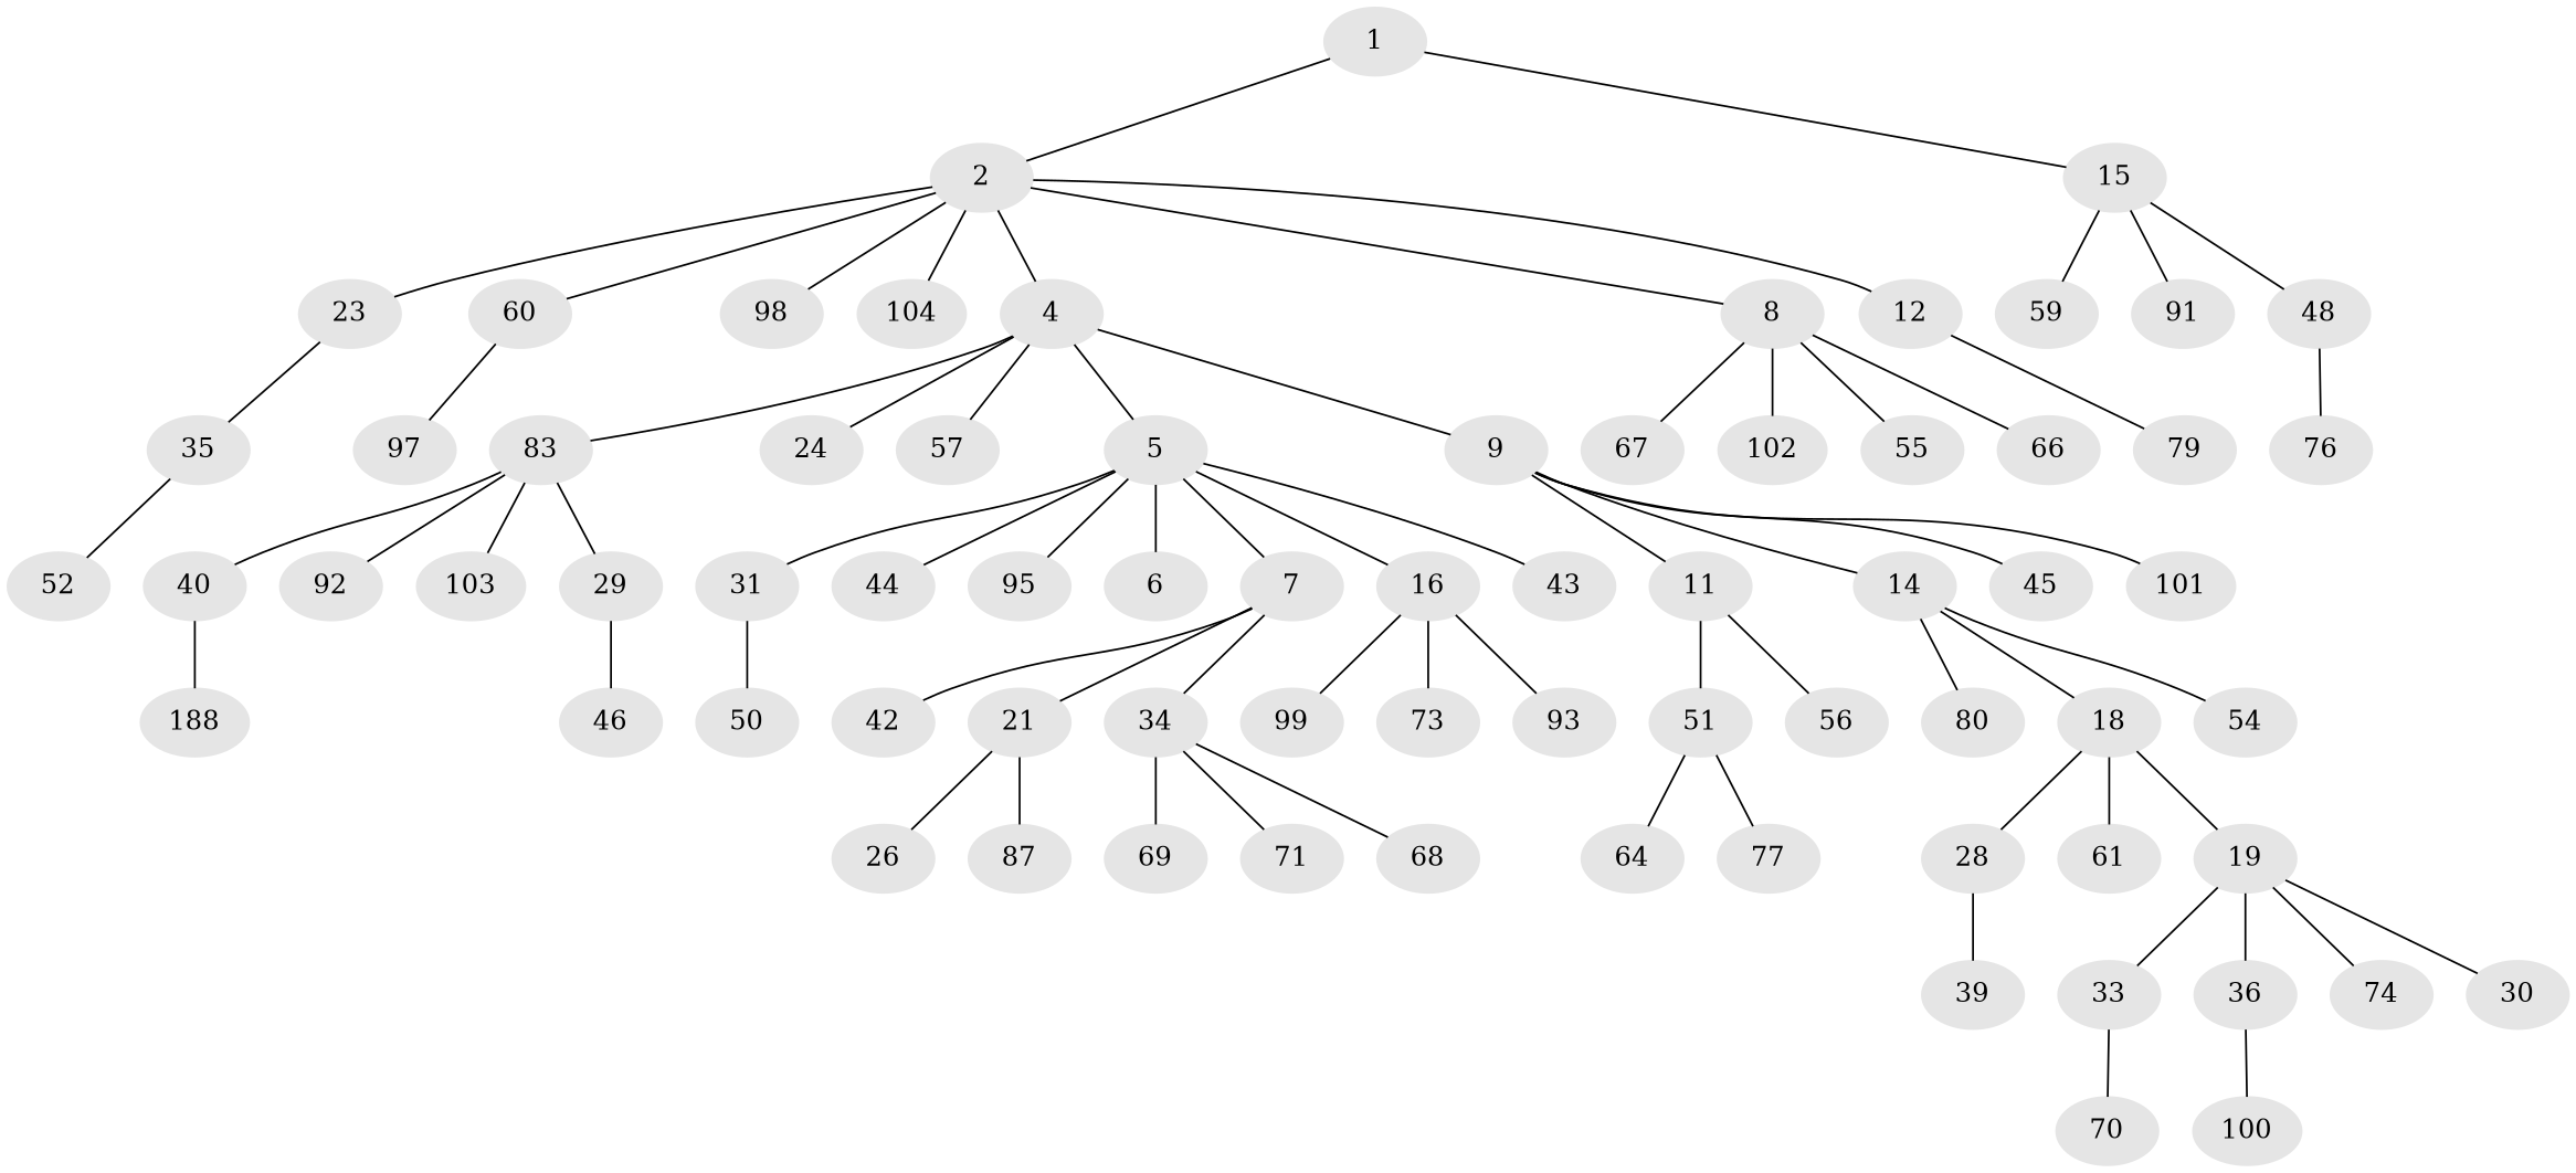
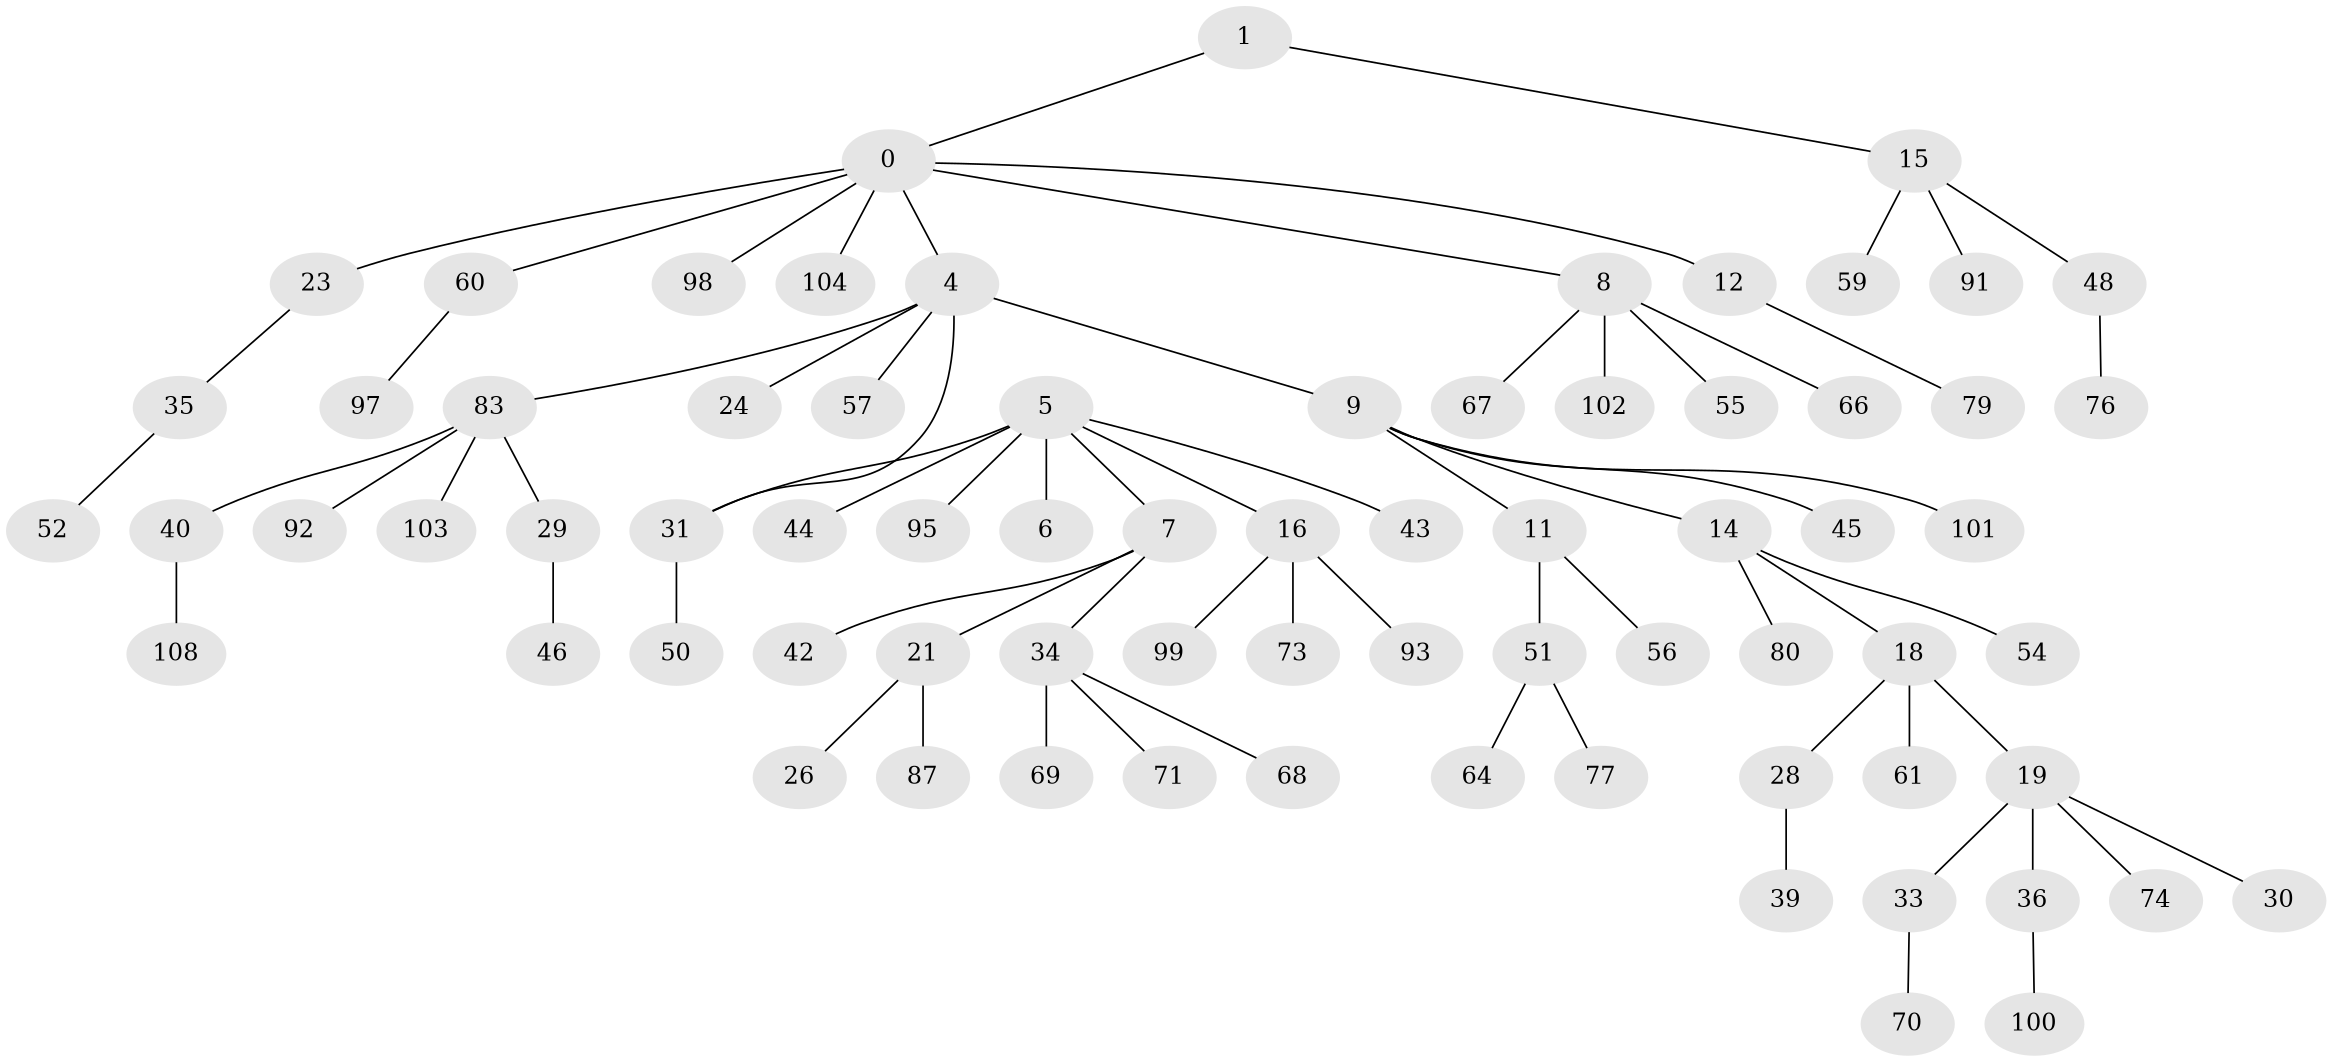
  graph {
    node [color=gray90 style=filled]
-   2 [super="+3"]
+   2 [super="+3" label=0]
    4 [super="+20"]
    8 [super="+58"]
    12 [super="+41"]
    23
    60
    98
    104
    1
    15 [super="+25"]
    48 [super="+81"]
    59
    91
    5 [super="+10"]
    9 [super="+71"]
    n16 [label=83 super="+83"]
    24 [super="+32"]
    57
    55 [super="+90"]
    66
    67
    102
    79 [super="+107"]
    35 [super="+38"]
    97 [super="+106"]
    6
    7
    16 [super="+22"]
    31
    43 [super="+85"]
    44 [super="+63"]
    95
    11 [super="+49"]
    14 [super="+17"]
    45
    101
    29
    40
    92
    103
    21 [super="+88"]
    34 [super="+37"]
    42
    73
    93
    99
    50 [super="+72"]
    26
    87
    68
    69 [super="+84"]
    n52 [label=71]
    51 [super="+65"]
    56
    18 [super="+96"]
    54
    80
    64 [super="+94"]
    77
    46 [super="+47"]
-   108 [label=188]
+   108
    19 [super="+27"]
    28 [super="+78"]
    61
    76 [super="+82"]
    30 [super="+105"]
    33 [super="+62"]
    36 [super="+53"]
    74
    39 [super="+89"]
    70 [super="+86"]
    100
    52
    2 -- 4
    2 -- 8
    2 -- 12
    2 -- 23
    2 -- 60
    2 -- 98
    2 -- 104
-   4 -- 5
+   4 -- 31
    4 -- 9
    4 -- n16
    4 -- 24
    4 -- 57
    8 -- 55
    8 -- 66
    8 -- 67
    8 -- 102
    12 -- 79
    23 -- 35
    60 -- 97
    1 -- 2
    1 -- 15
    15 -- 48
    15 -- 59
    15 -- 91
    48 -- 76
    5 -- 6
    5 -- 7
    5 -- 16
    5 -- 31
    5 -- 43
    5 -- 44
    5 -- 95
    9 -- 11
    9 -- 14
    9 -- 45
    9 -- 101
    n16 -- 29
    n16 -- 40
    n16 -- 92
    n16 -- 103
    35 -- 52
    7 -- 21
    7 -- 34
    7 -- 42
    16 -- 73
    16 -- 93
    16 -- 99
    31 -- 50
    11 -- 51
    11 -- 56
    14 -- 18
    14 -- 54
    14 -- 80
    29 -- 46
    40 -- 108
    21 -- 26
    21 -- 87
    34 -- 68
    34 -- 69
    34 -- n52
    51 -- 64
    51 -- 77
    18 -- 19
    18 -- 28
    18 -- 61
    19 -- 30
    19 -- 33
    19 -- 36
    19 -- 74
    28 -- 39
    33 -- 70
    36 -- 100
  }
